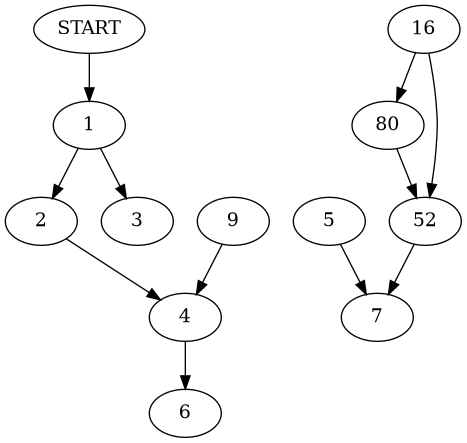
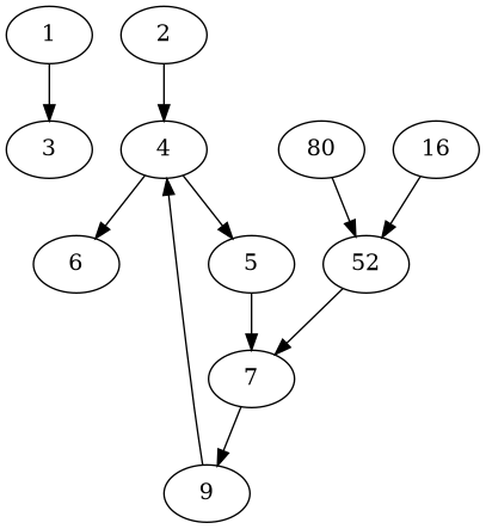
  digraph {
-   n1 [label=START]
    1
    2
    3
    4
    5
    6
    7
    9
    n10 [label=80]
    n11 [label=52]
    n12 [label=16]
-   n1 -> 1
-   1 -> 2
    1 -> 3
    2 -> 4
+   4 -> 5
    4 -> 6
    5 -> 7
+   7 -> 9
    9 -> 4
    n10 -> n11
    n11 -> 7
-   n12 -> n10
    n12 -> n11
  }
